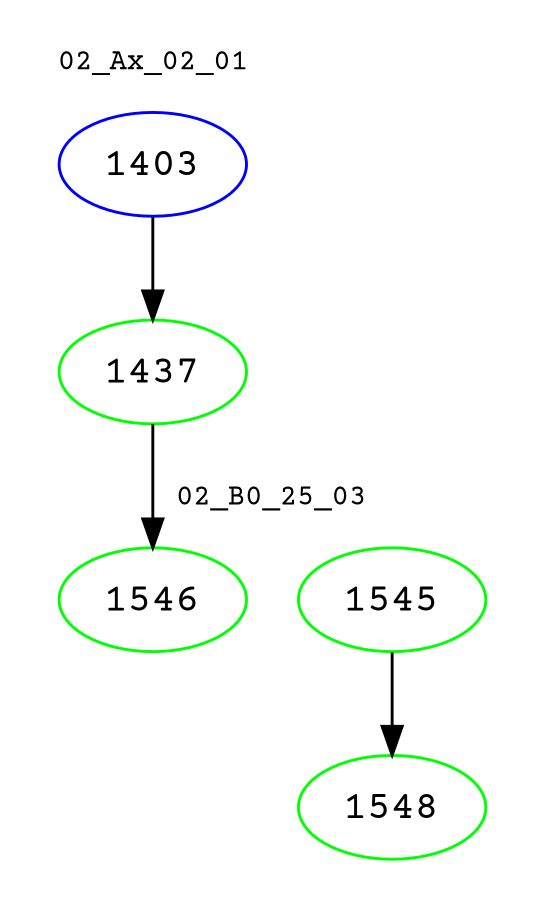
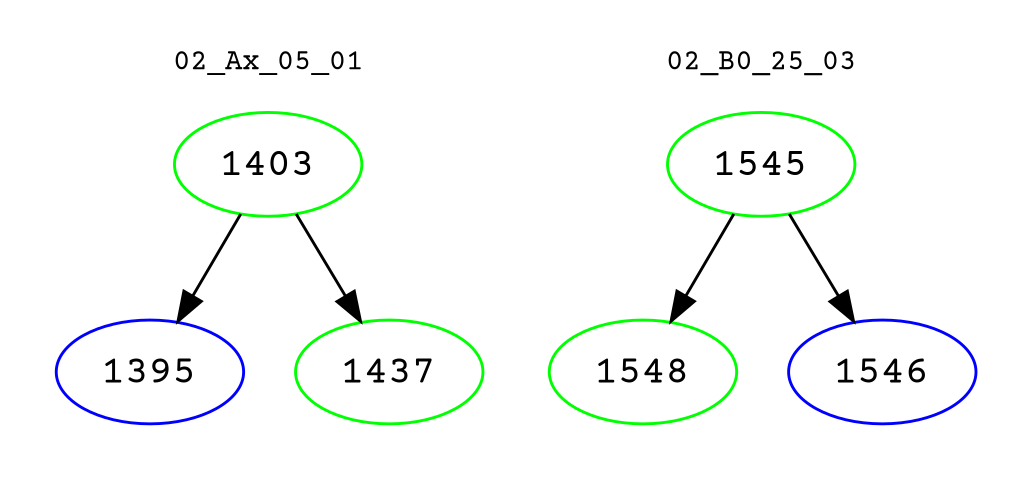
  digraph {
    fontname="Courier Prime"
    node [color=blue fontname="Courier Prime"]
    edge [color=black fontname="Courier Prime"]
-   n1 [label=1403]
+   n1 [color=green label=1403]
+   n2 [label=1395]
    n3 [color=green label=1437]
    n4 [color=green label=1545]
    n5 [color=green label=1548]
-   n6 [color=green label=1546]
+   n6 [label=1546]
    subgraph cluster_1 {
      color=white
      fontsize=10
-     label="02_Ax_02_01"
+     label="02_Ax_05_01"
      n1
+     n2
      n3
    }
    subgraph cluster_2 {
      color=white
      fontsize=10
      label="02_B0_25_03"
      n4
      n5
      n6
    }
+   n1 -> n2
    n1 -> n3
    n4 -> n5
-   n3 -> n6
+   n4 -> n6
  }
